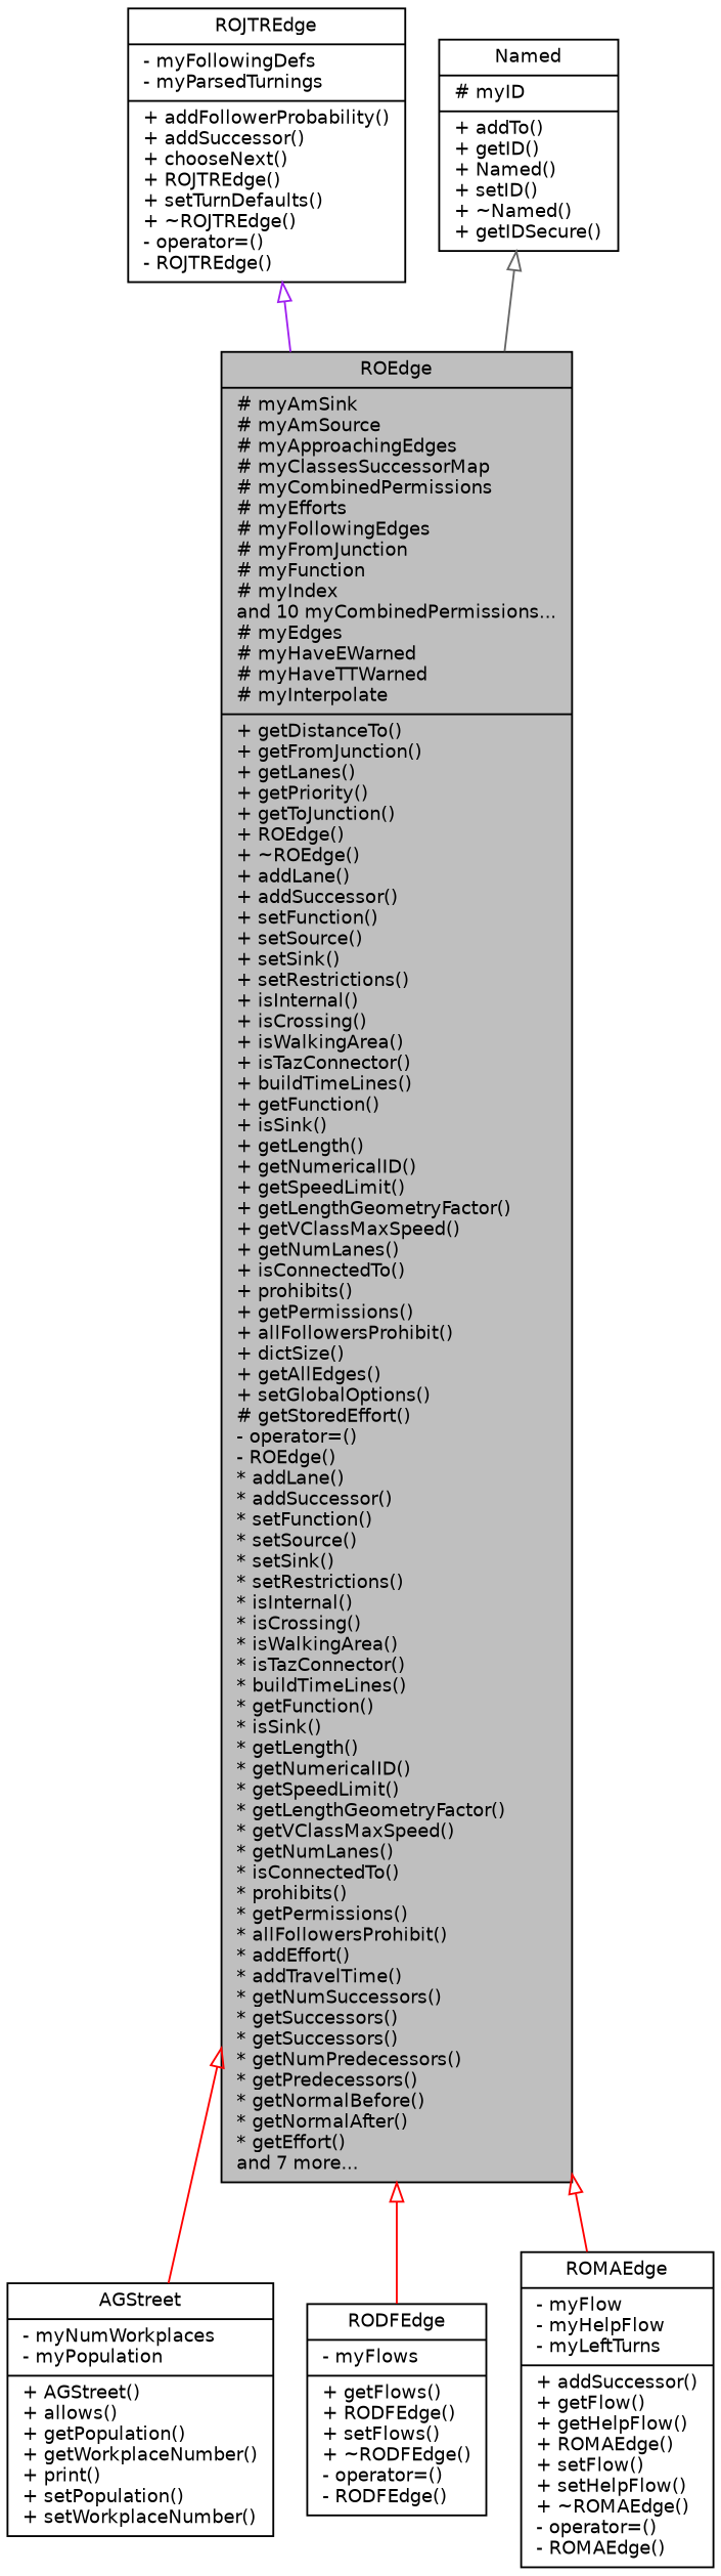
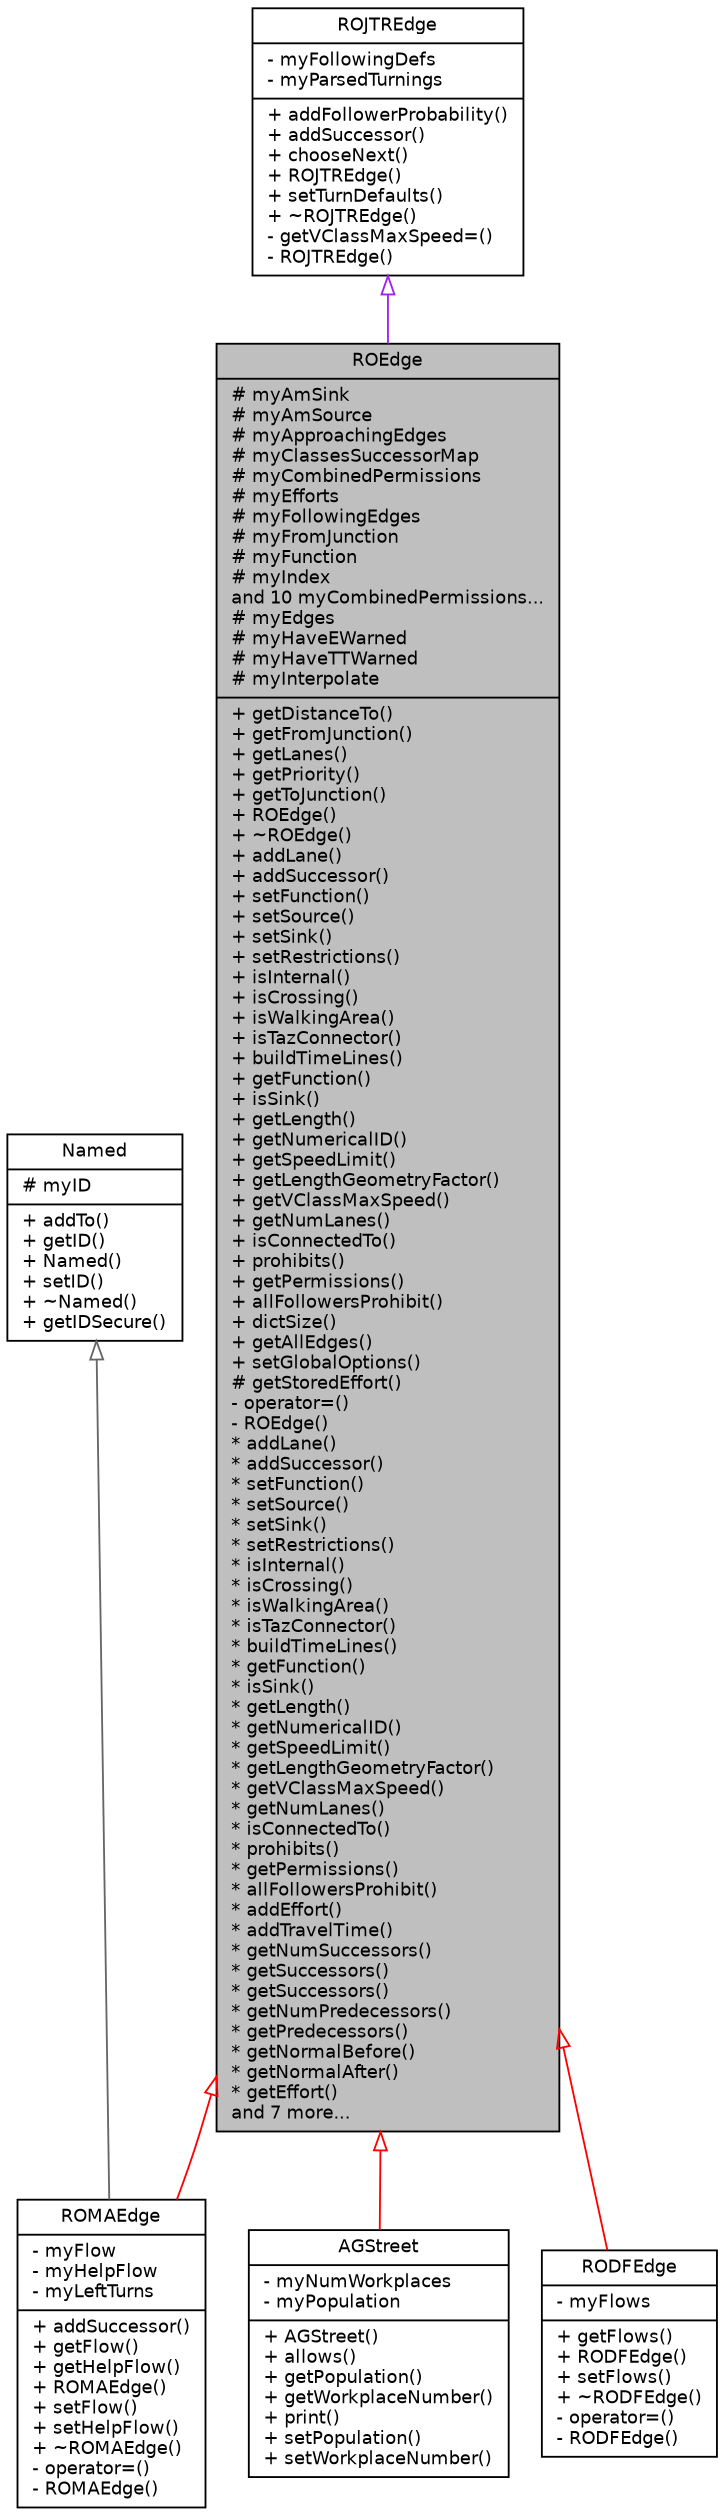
  digraph {
    node [color=black fillcolor=white fontname=Helvetica fontsize=10 shape=record style=filled]
    edge [arrowtail=onormal color=red dir=back fontname=Helvetica fontsize=10 labelfontname=Helvetica labelfontsize=10 style=solid]
    n1 [fillcolor=grey75 fontcolor=black height=0.2 label="{ROEdge\n|# myAmSink\l# myAmSource\l# myApproachingEdges\l# myClassesSuccessorMap\l# myCombinedPermissions\l# myEfforts\l# myFollowingEdges\l# myFromJunction\l# myFunction\l# myIndex\land 10 myCombinedPermissions...\l# myEdges\l# myHaveEWarned\l# myHaveTTWarned\l# myInterpolate\l|+ getDistanceTo()\l+ getFromJunction()\l+ getLanes()\l+ getPriority()\l+ getToJunction()\l+ ROEdge()\l+ ~ROEdge()\l+ addLane()\l+ addSuccessor()\l+ setFunction()\l+ setSource()\l+ setSink()\l+ setRestrictions()\l+ isInternal()\l+ isCrossing()\l+ isWalkingArea()\l+ isTazConnector()\l+ buildTimeLines()\l+ getFunction()\l+ isSink()\l+ getLength()\l+ getNumericalID()\l+ getSpeedLimit()\l+ getLengthGeometryFactor()\l+ getVClassMaxSpeed()\l+ getNumLanes()\l+ isConnectedTo()\l+ prohibits()\l+ getPermissions()\l+ allFollowersProhibit()\l+ dictSize()\l+ getAllEdges()\l+ setGlobalOptions()\l# getStoredEffort()\l- operator=()\l- ROEdge()\l* addLane()\l* addSuccessor()\l* setFunction()\l* setSource()\l* setSink()\l* setRestrictions()\l* isInternal()\l* isCrossing()\l* isWalkingArea()\l* isTazConnector()\l* buildTimeLines()\l* getFunction()\l* isSink()\l* getLength()\l* getNumericalID()\l* getSpeedLimit()\l* getLengthGeometryFactor()\l* getVClassMaxSpeed()\l* getNumLanes()\l* isConnectedTo()\l* prohibits()\l* getPermissions()\l* allFollowersProhibit()\l* addEffort()\l* addTravelTime()\l* getNumSuccessors()\l* getSuccessors()\l* getSuccessors()\l* getNumPredecessors()\l* getPredecessors()\l* getNormalBefore()\l* getNormalAfter()\l* getEffort()\land 7 more...\l}" width=0.4]
    n2 [height=0.2 label="{AGStreet\n|- myNumWorkplaces\l- myPopulation\l|+ AGStreet()\l+ allows()\l+ getPopulation()\l+ getWorkplaceNumber()\l+ print()\l+ setPopulation()\l+ setWorkplaceNumber()\l}" width=0.4]
    n3 [height=0.2 label="{RODFEdge\n|- myFlows\l|+ getFlows()\l+ RODFEdge()\l+ setFlows()\l+ ~RODFEdge()\l- operator=()\l- RODFEdge()\l}" width=0.4]
    n4 [height=0.2 label="{ROMAEdge\n|- myFlow\l- myHelpFlow\l- myLeftTurns\l|+ addSuccessor()\l+ getFlow()\l+ getHelpFlow()\l+ ROMAEdge()\l+ setFlow()\l+ setHelpFlow()\l+ ~ROMAEdge()\l- operator=()\l- ROMAEdge()\l}" width=0.4]
-   n5 [height=0.2 label="{ROJTREdge\n|- myFollowingDefs\l- myParsedTurnings\l|+ addFollowerProbability()\l+ addSuccessor()\l+ chooseNext()\l+ ROJTREdge()\l+ setTurnDefaults()\l+ ~ROJTREdge()\l- operator=()\l- ROJTREdge()\l}" width=0.4]
+   n5 [height=0.2 label="{ROJTREdge\n|- myFollowingDefs\l- myParsedTurnings\l|+ addFollowerProbability()\l+ addSuccessor()\l+ chooseNext()\l+ ROJTREdge()\l+ setTurnDefaults()\l+ ~ROJTREdge()\l- getVClassMaxSpeed=()\l- ROJTREdge()\l}" width=0.4]
    n6 [height=0.2 label="{Named\n|# myID\l|+ addTo()\l+ getID()\l+ Named()\l+ setID()\l+ ~Named()\l+ getIDSecure()\l}" width=0.4]
    n1 -> n2
    n1 -> n3
    n1 -> n4
    n5 -> n1 [color=purple]
-   n6 -> n1 [color=gray40]
+   n6 -> n4 [color=gray40]
  }
